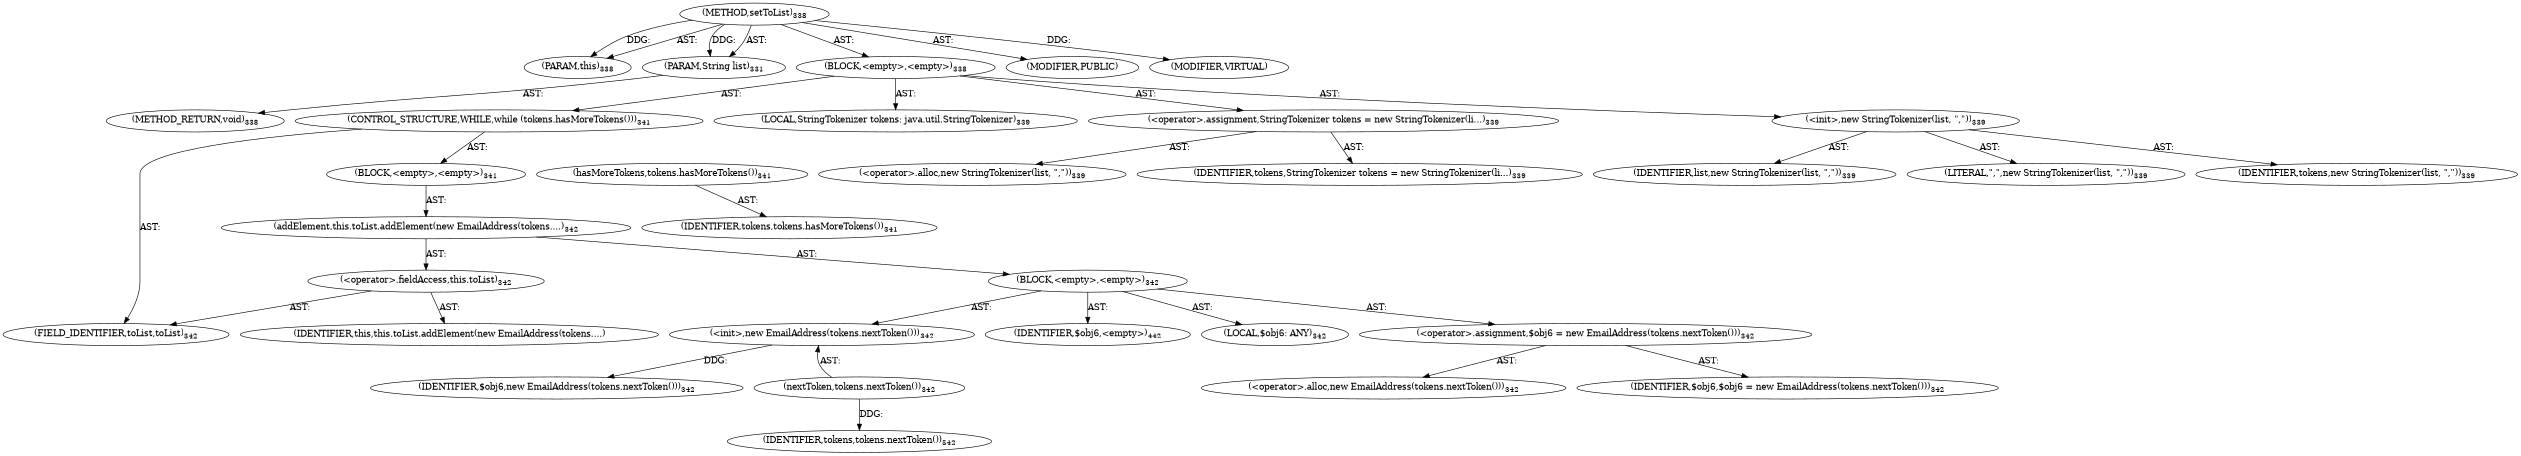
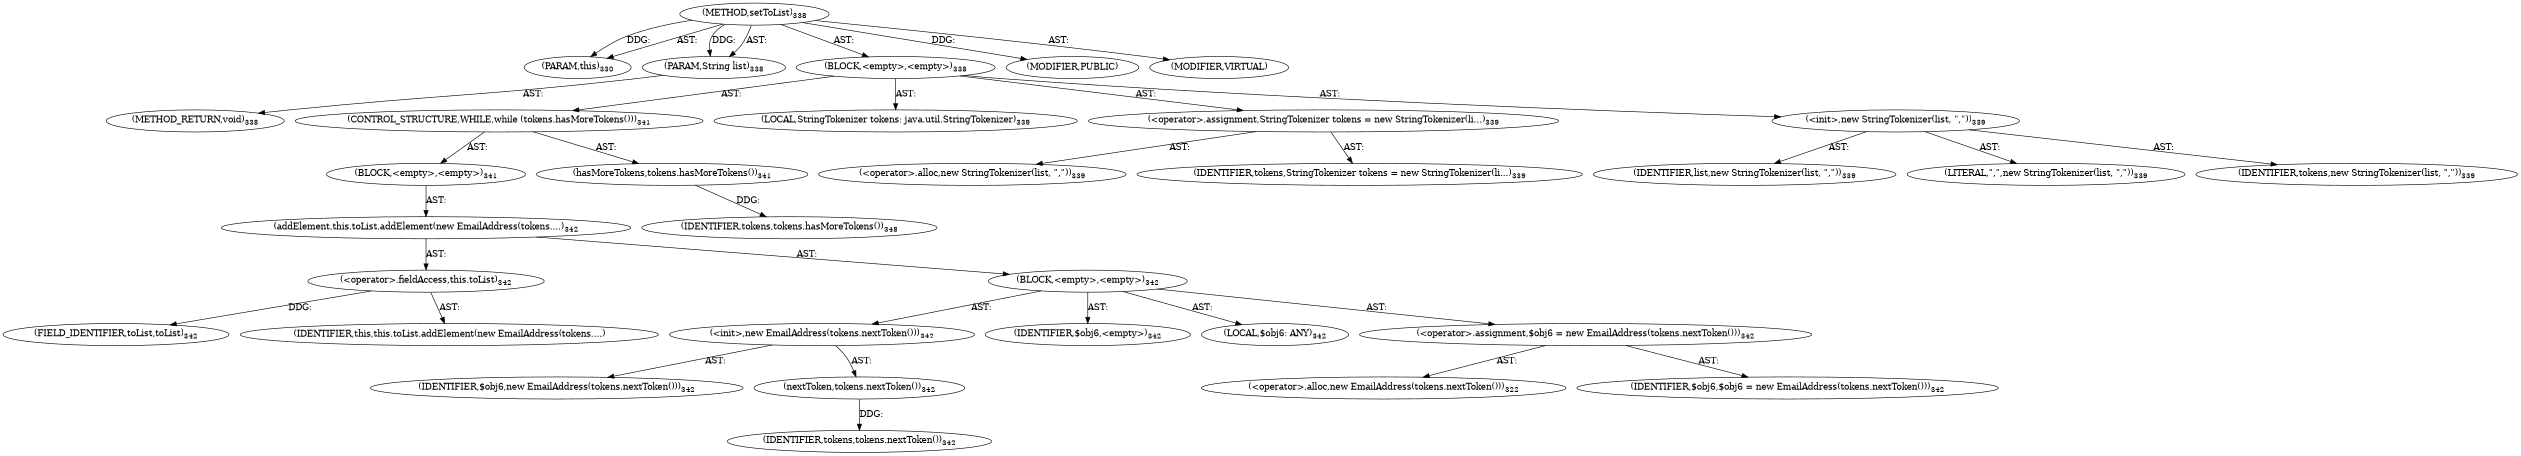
  digraph {
    n1 [label=<(METHOD,setToList)<SUB>338</SUB>>]
-   n2 [label=<(PARAM,this)<SUB>338</SUB>>]
-   n3 [label=<(PARAM,String list)<SUB>331</SUB>>]
+   n2 [label=<(PARAM,this)<SUB>330</SUB>>]
+   n3 [label=<(PARAM,String list)<SUB>338</SUB>>]
    n4 [label=<(BLOCK,&lt;empty&gt;,&lt;empty&gt;)<SUB>338</SUB>>]
    n5 [label=<(MODIFIER,PUBLIC)>]
    n6 [label=<(MODIFIER,VIRTUAL)>]
    n7 [label=<(METHOD_RETURN,void)<SUB>338</SUB>>]
    n8 [label=<(LOCAL,StringTokenizer tokens: java.util.StringTokenizer)<SUB>339</SUB>>]
    n9 [label=<(&lt;operator&gt;.assignment,StringTokenizer tokens = new StringTokenizer(li...)<SUB>339</SUB>>]
    n10 [label=<(&lt;init&gt;,new StringTokenizer(list, &quot;,&quot;))<SUB>339</SUB>>]
    n11 [label=<(CONTROL_STRUCTURE,WHILE,while (tokens.hasMoreTokens()))<SUB>341</SUB>>]
    n12 [label=<(IDENTIFIER,tokens,StringTokenizer tokens = new StringTokenizer(li...)<SUB>339</SUB>>]
    n13 [label=<(&lt;operator&gt;.alloc,new StringTokenizer(list, &quot;,&quot;))<SUB>339</SUB>>]
    n14 [label=<(IDENTIFIER,tokens,new StringTokenizer(list, &quot;,&quot;))<SUB>339</SUB>>]
    n15 [label=<(IDENTIFIER,list,new StringTokenizer(list, &quot;,&quot;))<SUB>339</SUB>>]
    n16 [label=<(LITERAL,&quot;,&quot;,new StringTokenizer(list, &quot;,&quot;))<SUB>339</SUB>>]
    n17 [label=<(hasMoreTokens,tokens.hasMoreTokens())<SUB>341</SUB>>]
    n18 [label=<(BLOCK,&lt;empty&gt;,&lt;empty&gt;)<SUB>341</SUB>>]
-   n19 [label=<(IDENTIFIER,tokens,tokens.hasMoreTokens())<SUB>341</SUB>>]
+   n19 [label=<(IDENTIFIER,tokens,tokens.hasMoreTokens())<SUB>348</SUB>>]
    n20 [label=<(addElement,this.toList.addElement(new EmailAddress(tokens....)<SUB>342</SUB>>]
    n21 [label=<(&lt;operator&gt;.fieldAccess,this.toList)<SUB>342</SUB>>]
    n22 [label=<(BLOCK,&lt;empty&gt;,&lt;empty&gt;)<SUB>342</SUB>>]
    n23 [label=<(IDENTIFIER,this,this.toList.addElement(new EmailAddress(tokens....)>]
    n24 [label=<(FIELD_IDENTIFIER,toList,toList)<SUB>342</SUB>>]
    n25 [label=<(LOCAL,$obj6: ANY)<SUB>342</SUB>>]
    n26 [label=<(&lt;operator&gt;.assignment,$obj6 = new EmailAddress(tokens.nextToken()))<SUB>342</SUB>>]
    n27 [label=<(&lt;init&gt;,new EmailAddress(tokens.nextToken()))<SUB>342</SUB>>]
-   n28 [label=<(IDENTIFIER,$obj6,&lt;empty&gt;)<SUB>442</SUB>>]
+   n28 [label=<(IDENTIFIER,$obj6,&lt;empty&gt;)<SUB>342</SUB>>]
    n29 [label=<(IDENTIFIER,$obj6,$obj6 = new EmailAddress(tokens.nextToken()))<SUB>342</SUB>>]
-   n30 [label=<(&lt;operator&gt;.alloc,new EmailAddress(tokens.nextToken()))<SUB>342</SUB>>]
+   n30 [label=<(&lt;operator&gt;.alloc,new EmailAddress(tokens.nextToken()))<SUB>322</SUB>>]
    n31 [label=<(IDENTIFIER,$obj6,new EmailAddress(tokens.nextToken()))<SUB>342</SUB>>]
    n32 [label=<(nextToken,tokens.nextToken())<SUB>342</SUB>>]
-   n33 [label=<(IDENTIFIER,tokens,tokens.nextToken())<SUB>542</SUB>>]
+   n33 [label=<(IDENTIFIER,tokens,tokens.nextToken())<SUB>342</SUB>>]
    n1 -> n2 [label="AST: "]
    n1 -> n2 [label="DDG: "]
    n1 -> n3 [label="AST: "]
    n1 -> n3 [label="DDG: "]
    n1 -> n4 [label="AST: "]
-   n1 -> n5 [label="AST: "]
-   n1 -> n6 [label="DDG: "]
+   n1 -> n5 [label="DDG: "]
+   n1 -> n6 [label="AST: "]
    n3 -> n7 [label="AST: "]
    n4 -> n8 [label="AST: "]
    n4 -> n9 [label="AST: "]
    n4 -> n10 [label="AST: "]
    n4 -> n11 [label="AST: "]
    n9 -> n12 [label="AST: "]
    n9 -> n13 [label="AST: "]
    n10 -> n14 [label="AST: "]
    n10 -> n15 [label="AST: "]
    n10 -> n16 [label="AST: "]
-   n11 -> n24 [label="AST: "]
+   n11 -> n17 [label="AST: "]
    n11 -> n18 [label="AST: "]
-   n17 -> n19 [label="AST: "]
+   n17 -> n19 [label="DDG: "]
    n18 -> n20 [label="AST: "]
    n20 -> n21 [label="AST: "]
    n20 -> n22 [label="AST: "]
    n21 -> n23 [label="AST: "]
-   n21 -> n24 [label="AST: "]
+   n21 -> n24 [label="DDG: "]
    n22 -> n25 [label="AST: "]
    n22 -> n26 [label="AST: "]
    n22 -> n27 [label="AST: "]
    n22 -> n28 [label="AST: "]
    n26 -> n29 [label="AST: "]
    n26 -> n30 [label="AST: "]
-   n27 -> n31 [label="DDG: "]
-   n32 -> n27 [label="AST: "]
+   n27 -> n31 [label="AST: "]
+   n27 -> n32 [label="AST: "]
    n32 -> n33 [label="DDG: "]
  }
